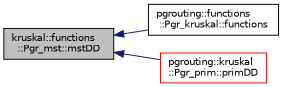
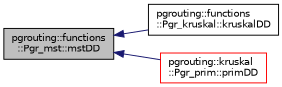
  digraph {
    rankdir=LR
    node [color=black fillcolor=white fontname=Helvetica fontsize=10 shape=record style=filled]
    edge [color=midnightblue dir=back fontname=Helvetica fontsize=10 labelfontname=Helvetica labelfontsize=10 style=solid]
-   n1 [fillcolor=grey75 fontcolor=black height=0.2 label="kruskal::functions\l::Pgr_mst::mstDD" width=0.4]
-   n2 [height=0.2 label="pgrouting::functions\l::Pgr_kruskal::functions" width=0.4]
+   n1 [fillcolor=grey75 fontcolor=black height=0.2 label="pgrouting::functions\l::Pgr_mst::mstDD" width=0.4]
+   n2 [height=0.2 label="pgrouting::functions\l::Pgr_kruskal::kruskalDD" width=0.4]
    n3 [color=red height=0.2 label="pgrouting::kruskal\l::Pgr_prim::primDD" width=0.4]
    n1 -> n2
    n1 -> n3
  }
